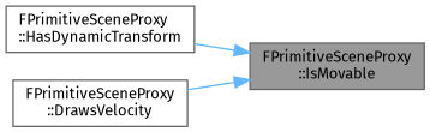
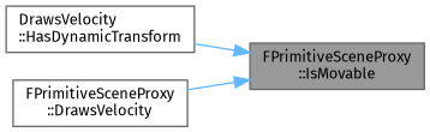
  digraph {
    fontname="Fira Sans"
    rankdir=RL
    node [color=grey40 fillcolor=white fontname="Fira Sans" fontsize=10 shape=box style=filled]
    edge [color=steelblue1 dir=back fontname="Fira Sans" fontsize=10 labelfontname=Helvetica labelfontsize=10 style=solid]
    n1 [color=gray40 fillcolor=grey60 fontcolor=black height=0.2 label="FPrimitiveSceneProxy\l::IsMovable" width=0.4]
-   n2 [height=0.2 label="FPrimitiveSceneProxy\l::HasDynamicTransform" width=0.4]
+   n2 [height=0.2 label="DrawsVelocity\l::HasDynamicTransform" width=0.4]
    n3 [height=0.2 label="FPrimitiveSceneProxy\l::DrawsVelocity" width=0.4]
    n1 -> n2
    n1 -> n3
  }
